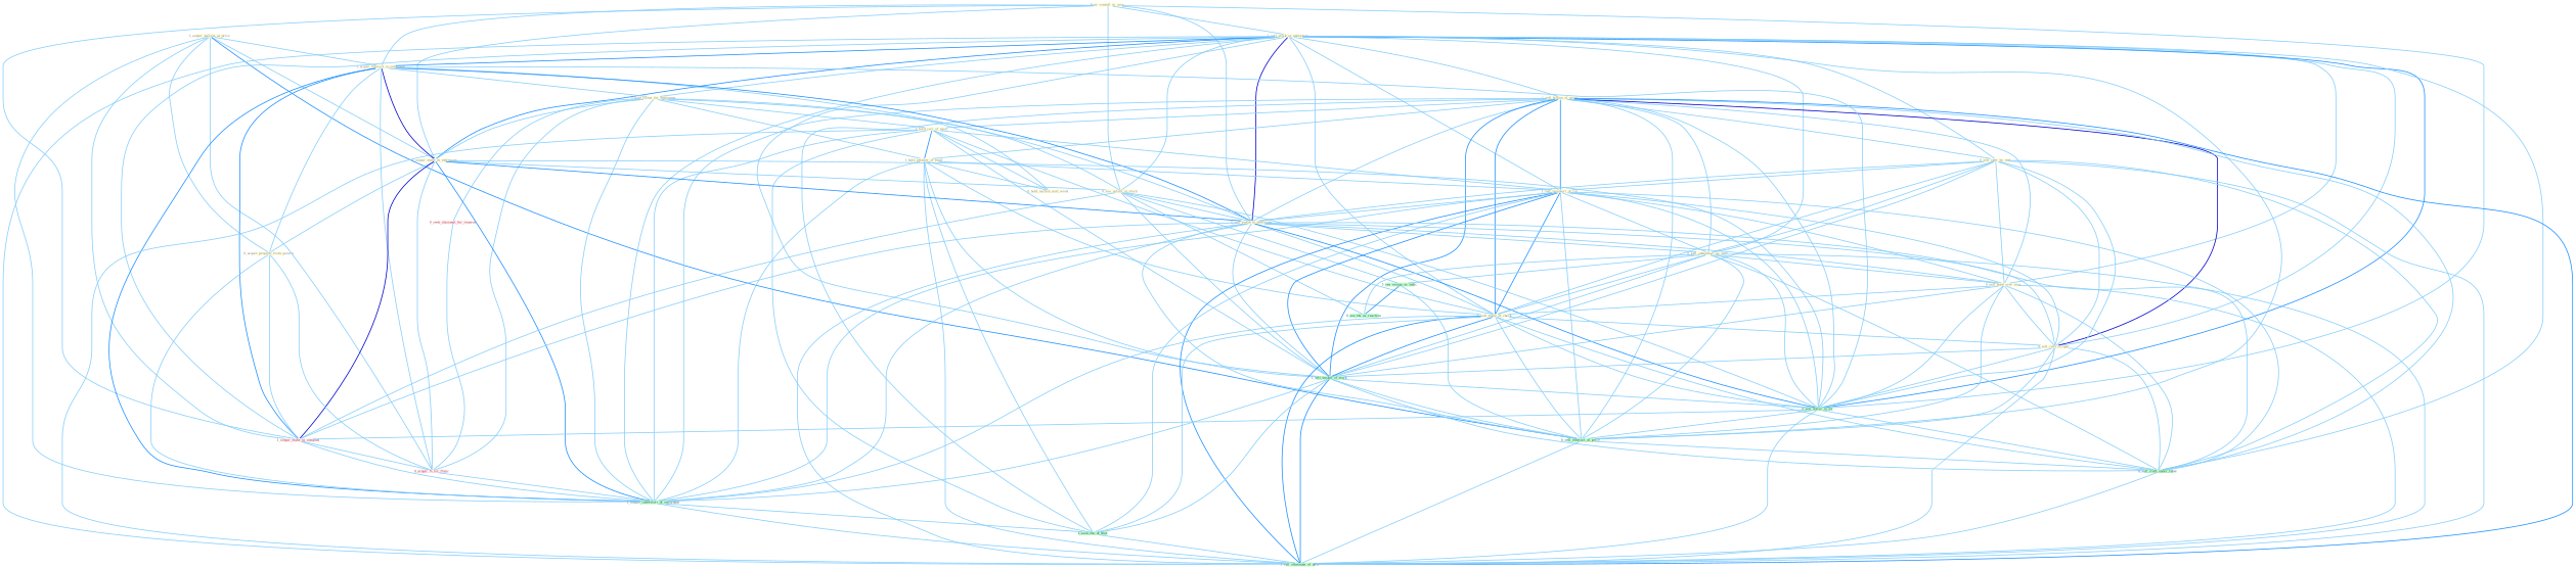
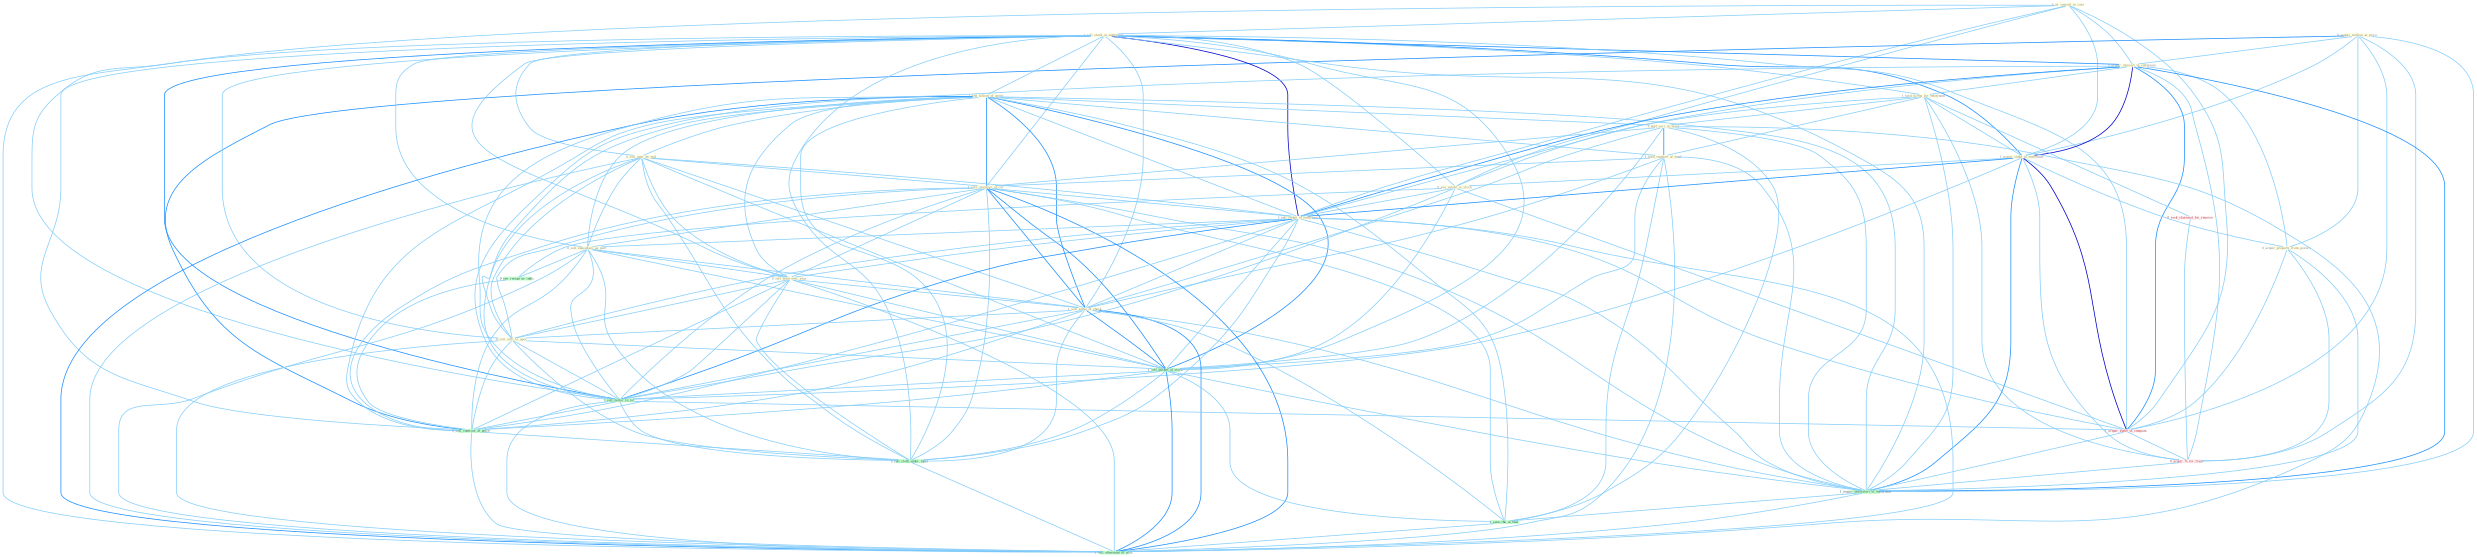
  graph {
    node [color="#ffffe0" fixedsize=true fontcolor="#8b7d6b" fontsize=4 shape=polygon style=filled]
    edge [color="#87cefa" w=1]
    "0_us_consult_in_case " [height=.06 width=.5]
    "0_acquir_million_at_price " [height=.06 width=.5]
    "1_sell_stock_in_entitynam " [height=.06 width=.5]
    "1_sell_billion_of_asset " [height=.06 width=.5]
    "1_acquir_interest_in_entitynam " [height=.06 width=.5]
    "1_hold_licens_for_entitynam " [height=.06 width=.5]
    "1_hold_seri_of_meet " [height=.06 width=.5]
    "1_hold_smatter_of_bond " [height=.06 width=.5]
    "1_acquir_stake_in_entitynam " [height=.06 width=.5]
    "0_see_volatil_in_stock " [height=.06 width=.5]
    "0_sell_oper_by_end " [height=.06 width=.5]
    "1_sell_inventori_of_car " [height=.06 width=.5]
    "0_acquir_properti_from_govern " [height=.06 width=.5]
    "0_sell_sedan_in_entitynam " [height=.06 width=.5]
-   "0_hold_auction_next_week " [height=.06 width=.5]
    "0_sell_subsidiari_as_part " [height=.06 width=.5]
    "0_sell_bond_over_year " [height=.06 width=.5]
    "1_sell_some_of_check " [height=.06 width=.5]
    "0_sell_cattl_to_oper " [height=.06 width=.5]
    "0_seek_classmat_for_reunion " [color="#fff0f5" fontcolor="#b22222" height=.06 width=.5]
    "1_acquir_stake_in_compani " [color="#fff0f5" fontcolor="#b22222" height=.06 width=.5]
    "0_acquir_%_for_franc " [color="#fff0f5" fontcolor="#b22222" height=.06 width=.5]
    "0_sell_dollar_in_lot " [color="#BDFCC9" fontcolor="#2f4f4f" height=.06 width=.5]
    "0_sell_contract_at_price " [color="#BDFCC9" fontcolor="#2f4f4f" height=.06 width=.5]
    "1_acquir_laboratori_of_entitynam " [color="#BDFCC9" fontcolor="#2f4f4f" height=.06 width=.5]
    "1_sell_basket_of_stock " [color="#BDFCC9" fontcolor="#2f4f4f" height=.06 width=.5]
    "0_sell_cloth_under_label " [color="#BDFCC9" fontcolor="#2f4f4f" height=.06 width=.5]
    "1_sell_othernum_of_offic " [color="#BDFCC9" fontcolor="#2f4f4f" height=.06 width=.5]
    "1_seen_the_of_that " [color="#BDFCC9" fontcolor="#2f4f4f" height=.06 width=.5]
    "0_see_resign_as_indic " [color="#BDFCC9" fontcolor="#2f4f4f" height=.06 width=.5]
-   "0_see_thi_as_reaction " [color="#BDFCC9" fontcolor="#2f4f4f" height=.06 width=.5]
    subgraph sub_1 {
      "0_us_consult_in_case "
      "0_acquir_million_at_price "
      "1_sell_stock_in_entitynam "
      "1_sell_billion_of_asset "
      "1_acquir_interest_in_entitynam "
      "1_hold_licens_for_entitynam "
      "1_hold_seri_of_meet "
      "1_hold_smatter_of_bond "
      "1_acquir_stake_in_entitynam "
      "0_see_volatil_in_stock "
      "0_sell_oper_by_end "
      "1_sell_inventori_of_car "
      "0_acquir_properti_from_govern "
      "0_sell_sedan_in_entitynam "
-     "0_hold_auction_next_week "
      "0_sell_subsidiari_as_part "
      "0_sell_bond_over_year "
      "1_sell_some_of_check "
      "0_sell_cattl_to_oper "
    }
    subgraph sub_2 {
      "0_seek_classmat_for_reunion "
      "1_acquir_stake_in_compani "
      "0_acquir_%_for_franc "
    }
    "0_us_consult_in_case " -- "1_sell_stock_in_entitynam "
    "0_us_consult_in_case " -- "1_acquir_interest_in_entitynam "
    "0_us_consult_in_case " -- "1_acquir_stake_in_entitynam "
    "0_us_consult_in_case " -- "0_see_volatil_in_stock "
    "0_us_consult_in_case " -- "0_sell_sedan_in_entitynam "
    "0_us_consult_in_case " -- "1_acquir_stake_in_compani "
    "0_us_consult_in_case " -- "0_sell_dollar_in_lot "
    "0_acquir_million_at_price " -- "1_acquir_interest_in_entitynam "
    "0_acquir_million_at_price " -- "1_acquir_stake_in_entitynam "
    "0_acquir_million_at_price " -- "0_acquir_properti_from_govern "
    "0_acquir_million_at_price " -- "1_acquir_stake_in_compani "
    "0_acquir_million_at_price " -- "0_acquir_%_for_franc "
    "0_acquir_million_at_price " -- "0_sell_contract_at_price " [color="#1e90ff" w=2]
    "0_acquir_million_at_price " -- "1_acquir_laboratori_of_entitynam "
    "1_sell_stock_in_entitynam " -- "1_sell_billion_of_asset "
    "1_sell_stock_in_entitynam " -- "1_acquir_interest_in_entitynam " [color="#1e90ff" w=2]
    "1_sell_stock_in_entitynam " -- "1_hold_licens_for_entitynam "
    "1_sell_stock_in_entitynam " -- "1_acquir_stake_in_entitynam " [color="#1e90ff" w=2]
    "1_sell_stock_in_entitynam " -- "0_see_volatil_in_stock "
    "1_sell_stock_in_entitynam " -- "0_sell_oper_by_end "
    "1_sell_stock_in_entitynam " -- "1_sell_inventori_of_car "
    "1_sell_stock_in_entitynam " -- "0_sell_sedan_in_entitynam " [color="#0000cd" w=3]
    "1_sell_stock_in_entitynam " -- "0_sell_subsidiari_as_part "
    "1_sell_stock_in_entitynam " -- "0_sell_bond_over_year "
    "1_sell_stock_in_entitynam " -- "1_sell_some_of_check "
    "1_sell_stock_in_entitynam " -- "0_sell_cattl_to_oper "
    "1_sell_stock_in_entitynam " -- "1_acquir_stake_in_compani "
    "1_sell_stock_in_entitynam " -- "0_sell_dollar_in_lot " [color="#1e90ff" w=2]
    "1_sell_stock_in_entitynam " -- "0_sell_contract_at_price "
    "1_sell_stock_in_entitynam " -- "1_acquir_laboratori_of_entitynam "
    "1_sell_stock_in_entitynam " -- "1_sell_basket_of_stock "
    "1_sell_stock_in_entitynam " -- "0_sell_cloth_under_label "
    "1_sell_stock_in_entitynam " -- "1_sell_othernum_of_offic "
    "1_sell_billion_of_asset " -- "1_hold_seri_of_meet "
    "1_sell_billion_of_asset " -- "1_hold_smatter_of_bond "
    "1_sell_billion_of_asset " -- "0_sell_oper_by_end "
    "1_sell_billion_of_asset " -- "1_sell_inventori_of_car " [color="#1e90ff" w=2]
    "1_sell_billion_of_asset " -- "0_sell_sedan_in_entitynam "
    "1_sell_billion_of_asset " -- "0_sell_subsidiari_as_part "
    "1_sell_billion_of_asset " -- "0_sell_bond_over_year "
    "1_sell_billion_of_asset " -- "1_sell_some_of_check " [color="#1e90ff" w=2]
-   "1_sell_billion_of_asset " -- "0_sell_cattl_to_oper " [color="#0000cd"]
+   "1_sell_billion_of_asset " -- "0_sell_cattl_to_oper "
    "1_sell_billion_of_asset " -- "0_sell_dollar_in_lot "
    "1_sell_billion_of_asset " -- "0_sell_contract_at_price "
    "1_sell_billion_of_asset " -- "1_acquir_laboratori_of_entitynam "
    "1_sell_billion_of_asset " -- "1_sell_basket_of_stock " [color="#1e90ff" w=2]
    "1_sell_billion_of_asset " -- "0_sell_cloth_under_label "
    "1_sell_billion_of_asset " -- "1_sell_othernum_of_offic " [color="#1e90ff" w=2]
    "1_sell_billion_of_asset " -- "1_seen_the_of_that "
    "1_acquir_interest_in_entitynam " -- "1_hold_licens_for_entitynam "
    "1_acquir_interest_in_entitynam " -- "1_acquir_stake_in_entitynam " [color="#0000cd" w=3]
    "1_acquir_interest_in_entitynam " -- "0_see_volatil_in_stock "
    "1_acquir_interest_in_entitynam " -- "0_acquir_properti_from_govern "
    "1_acquir_interest_in_entitynam " -- "0_sell_sedan_in_entitynam " [color="#1e90ff" w=2]
    "1_acquir_interest_in_entitynam " -- "1_acquir_stake_in_compani " [color="#1e90ff" w=2]
    "1_acquir_interest_in_entitynam " -- "0_acquir_%_for_franc "
    "1_acquir_interest_in_entitynam " -- "0_sell_dollar_in_lot "
    "1_acquir_interest_in_entitynam " -- "1_acquir_laboratori_of_entitynam " [color="#1e90ff" w=2]
    "1_hold_licens_for_entitynam " -- "1_hold_seri_of_meet "
    "1_hold_licens_for_entitynam " -- "1_hold_smatter_of_bond "
    "1_hold_licens_for_entitynam " -- "1_acquir_stake_in_entitynam "
    "1_hold_licens_for_entitynam " -- "0_sell_sedan_in_entitynam "
-   "1_hold_licens_for_entitynam " -- "0_hold_auction_next_week "
    "1_hold_licens_for_entitynam " -- "0_seek_classmat_for_reunion "
    "1_hold_licens_for_entitynam " -- "0_acquir_%_for_franc "
    "1_hold_licens_for_entitynam " -- "1_acquir_laboratori_of_entitynam "
    "1_hold_seri_of_meet " -- "1_hold_smatter_of_bond " [color="#1e90ff" w=2]
    "1_hold_seri_of_meet " -- "1_sell_inventori_of_car "
-   "1_hold_seri_of_meet " -- "0_hold_auction_next_week "
    "1_hold_seri_of_meet " -- "1_sell_some_of_check "
    "1_hold_seri_of_meet " -- "1_acquir_laboratori_of_entitynam "
    "1_hold_seri_of_meet " -- "1_sell_basket_of_stock "
    "1_hold_seri_of_meet " -- "1_sell_othernum_of_offic "
    "1_hold_seri_of_meet " -- "1_seen_the_of_that "
    "1_hold_smatter_of_bond " -- "1_sell_inventori_of_car "
-   "1_hold_smatter_of_bond " -- "0_hold_auction_next_week "
    "1_hold_smatter_of_bond " -- "1_sell_some_of_check "
    "1_hold_smatter_of_bond " -- "1_acquir_laboratori_of_entitynam "
    "1_hold_smatter_of_bond " -- "1_sell_basket_of_stock "
    "1_hold_smatter_of_bond " -- "1_sell_othernum_of_offic "
    "1_hold_smatter_of_bond " -- "1_seen_the_of_that "
    "1_acquir_stake_in_entitynam " -- "0_see_volatil_in_stock "
    "1_acquir_stake_in_entitynam " -- "0_acquir_properti_from_govern "
    "1_acquir_stake_in_entitynam " -- "0_sell_sedan_in_entitynam " [color="#1e90ff" w=2]
    "1_acquir_stake_in_entitynam " -- "1_acquir_stake_in_compani " [color="#0000cd" w=3]
    "1_acquir_stake_in_entitynam " -- "0_acquir_%_for_franc "
    "1_acquir_stake_in_entitynam " -- "0_sell_dollar_in_lot "
    "1_acquir_stake_in_entitynam " -- "1_acquir_laboratori_of_entitynam " [color="#1e90ff" w=2]
    "0_see_volatil_in_stock " -- "0_sell_sedan_in_entitynam "
    "0_see_volatil_in_stock " -- "1_acquir_stake_in_compani "
    "0_see_volatil_in_stock " -- "0_sell_dollar_in_lot "
    "0_see_volatil_in_stock " -- "1_sell_basket_of_stock "
    "0_see_volatil_in_stock " -- "0_see_resign_as_indic "
-   "0_see_volatil_in_stock " -- "0_see_thi_as_reaction "
    "0_sell_oper_by_end " -- "1_sell_inventori_of_car "
    "0_sell_oper_by_end " -- "0_sell_sedan_in_entitynam "
    "0_sell_oper_by_end " -- "0_sell_subsidiari_as_part "
    "0_sell_oper_by_end " -- "0_sell_bond_over_year "
    "0_sell_oper_by_end " -- "1_sell_some_of_check "
    "0_sell_oper_by_end " -- "0_sell_cattl_to_oper "
    "0_sell_oper_by_end " -- "0_sell_dollar_in_lot "
    "0_sell_oper_by_end " -- "1_sell_basket_of_stock "
    "0_sell_oper_by_end " -- "0_sell_cloth_under_label "
    "0_sell_oper_by_end " -- "1_sell_othernum_of_offic "
    "1_sell_inventori_of_car " -- "0_sell_sedan_in_entitynam "
    "1_sell_inventori_of_car " -- "0_sell_subsidiari_as_part "
    "1_sell_inventori_of_car " -- "0_sell_bond_over_year "
    "1_sell_inventori_of_car " -- "1_sell_some_of_check " [color="#1e90ff" w=2]
    "1_sell_inventori_of_car " -- "0_sell_cattl_to_oper "
    "1_sell_inventori_of_car " -- "0_sell_dollar_in_lot "
    "1_sell_inventori_of_car " -- "0_sell_contract_at_price "
    "1_sell_inventori_of_car " -- "1_acquir_laboratori_of_entitynam "
    "1_sell_inventori_of_car " -- "1_sell_basket_of_stock " [color="#1e90ff" w=2]
    "1_sell_inventori_of_car " -- "0_sell_cloth_under_label "
    "1_sell_inventori_of_car " -- "1_sell_othernum_of_offic " [color="#1e90ff" w=2]
    "1_sell_inventori_of_car " -- "1_seen_the_of_that "
    "0_acquir_properti_from_govern " -- "1_acquir_stake_in_compani "
    "0_acquir_properti_from_govern " -- "0_acquir_%_for_franc "
    "0_acquir_properti_from_govern " -- "1_acquir_laboratori_of_entitynam "
    "0_sell_sedan_in_entitynam " -- "0_sell_subsidiari_as_part "
    "0_sell_sedan_in_entitynam " -- "0_sell_bond_over_year "
    "0_sell_sedan_in_entitynam " -- "1_sell_some_of_check "
    "0_sell_sedan_in_entitynam " -- "0_sell_cattl_to_oper "
    "0_sell_sedan_in_entitynam " -- "1_acquir_stake_in_compani "
    "0_sell_sedan_in_entitynam " -- "0_sell_dollar_in_lot " [color="#1e90ff" w=2]
    "0_sell_sedan_in_entitynam " -- "0_sell_contract_at_price "
    "0_sell_sedan_in_entitynam " -- "1_acquir_laboratori_of_entitynam "
    "0_sell_sedan_in_entitynam " -- "1_sell_basket_of_stock "
    "0_sell_sedan_in_entitynam " -- "0_sell_cloth_under_label "
    "0_sell_sedan_in_entitynam " -- "1_sell_othernum_of_offic "
    "0_sell_subsidiari_as_part " -- "0_sell_bond_over_year "
    "0_sell_subsidiari_as_part " -- "1_sell_some_of_check "
    "0_sell_subsidiari_as_part " -- "0_sell_dollar_in_lot "
    "0_sell_subsidiari_as_part " -- "0_sell_contract_at_price "
    "0_sell_subsidiari_as_part " -- "1_sell_basket_of_stock "
    "0_sell_subsidiari_as_part " -- "0_sell_cloth_under_label "
    "0_sell_subsidiari_as_part " -- "1_sell_othernum_of_offic "
    "0_sell_subsidiari_as_part " -- "0_see_resign_as_indic "
-   "0_sell_subsidiari_as_part " -- "0_see_thi_as_reaction "
    "0_sell_bond_over_year " -- "1_sell_some_of_check "
    "0_sell_bond_over_year " -- "0_sell_cattl_to_oper "
    "0_sell_bond_over_year " -- "0_sell_dollar_in_lot "
    "0_sell_bond_over_year " -- "0_sell_contract_at_price "
    "0_sell_bond_over_year " -- "1_sell_basket_of_stock "
    "0_sell_bond_over_year " -- "0_sell_cloth_under_label "
    "0_sell_bond_over_year " -- "1_sell_othernum_of_offic "
    "1_sell_some_of_check " -- "0_sell_cattl_to_oper "
    "1_sell_some_of_check " -- "0_sell_dollar_in_lot "
    "1_sell_some_of_check " -- "0_sell_contract_at_price "
    "1_sell_some_of_check " -- "1_acquir_laboratori_of_entitynam "
    "1_sell_some_of_check " -- "1_sell_basket_of_stock " [color="#1e90ff" w=2]
    "1_sell_some_of_check " -- "0_sell_cloth_under_label "
    "1_sell_some_of_check " -- "1_sell_othernum_of_offic " [color="#1e90ff" w=2]
    "1_sell_some_of_check " -- "1_seen_the_of_that "
    "0_sell_cattl_to_oper " -- "0_sell_dollar_in_lot "
    "0_sell_cattl_to_oper " -- "0_sell_contract_at_price "
    "0_sell_cattl_to_oper " -- "1_sell_basket_of_stock "
    "0_sell_cattl_to_oper " -- "0_sell_cloth_under_label "
    "0_sell_cattl_to_oper " -- "1_sell_othernum_of_offic "
    "0_seek_classmat_for_reunion " -- "0_acquir_%_for_franc "
    "1_acquir_stake_in_compani " -- "0_acquir_%_for_franc "
    "1_acquir_stake_in_compani " -- "1_acquir_laboratori_of_entitynam "
    "0_acquir_%_for_franc " -- "1_acquir_laboratori_of_entitynam "
    "0_sell_dollar_in_lot " -- "1_acquir_stake_in_compani "
    "0_sell_dollar_in_lot " -- "0_sell_contract_at_price "
    "0_sell_dollar_in_lot " -- "0_sell_cloth_under_label "
    "0_sell_dollar_in_lot " -- "1_sell_othernum_of_offic "
    "0_sell_contract_at_price " -- "0_sell_cloth_under_label "
    "0_sell_contract_at_price " -- "1_sell_othernum_of_offic "
    "1_acquir_laboratori_of_entitynam " -- "1_sell_othernum_of_offic "
    "1_acquir_laboratori_of_entitynam " -- "1_seen_the_of_that "
    "1_sell_basket_of_stock " -- "0_sell_dollar_in_lot "
    "1_sell_basket_of_stock " -- "0_sell_contract_at_price "
    "1_sell_basket_of_stock " -- "1_acquir_laboratori_of_entitynam "
    "1_sell_basket_of_stock " -- "0_sell_cloth_under_label "
    "1_sell_basket_of_stock " -- "1_sell_othernum_of_offic " [color="#1e90ff" w=2]
    "1_sell_basket_of_stock " -- "1_seen_the_of_that "
    "0_sell_cloth_under_label " -- "1_sell_othernum_of_offic "
    "1_seen_the_of_that " -- "1_sell_othernum_of_offic "
    "0_see_resign_as_indic " -- "0_sell_contract_at_price "
-   "0_see_resign_as_indic " -- "0_see_thi_as_reaction " [color="#1e90ff" w=2]
  }
